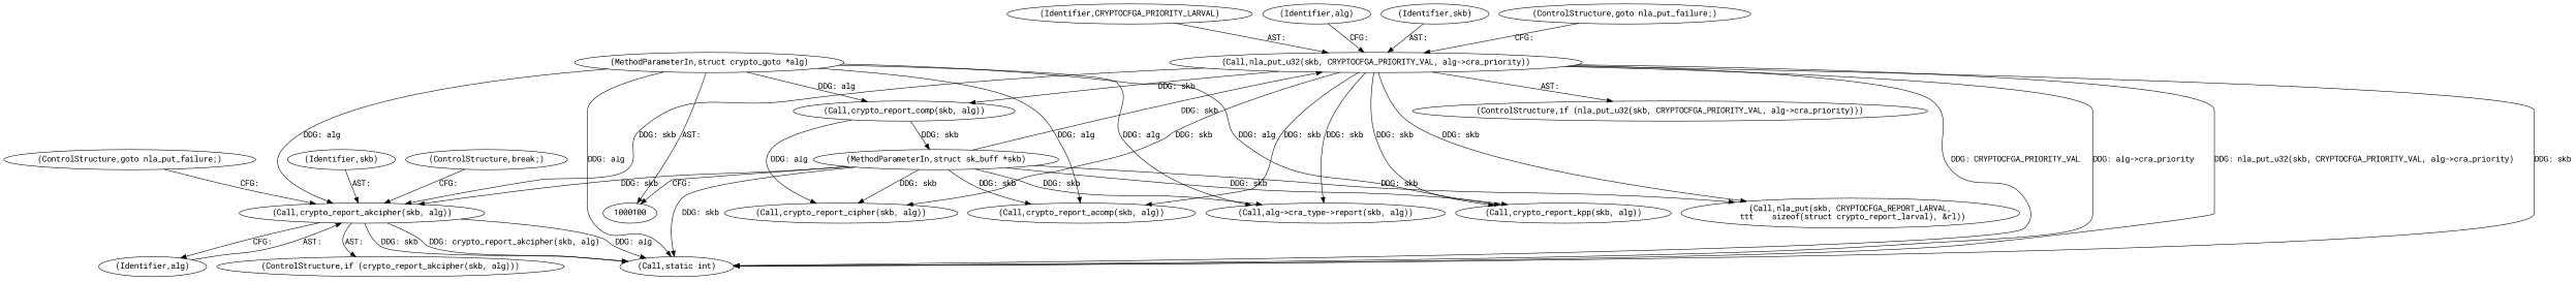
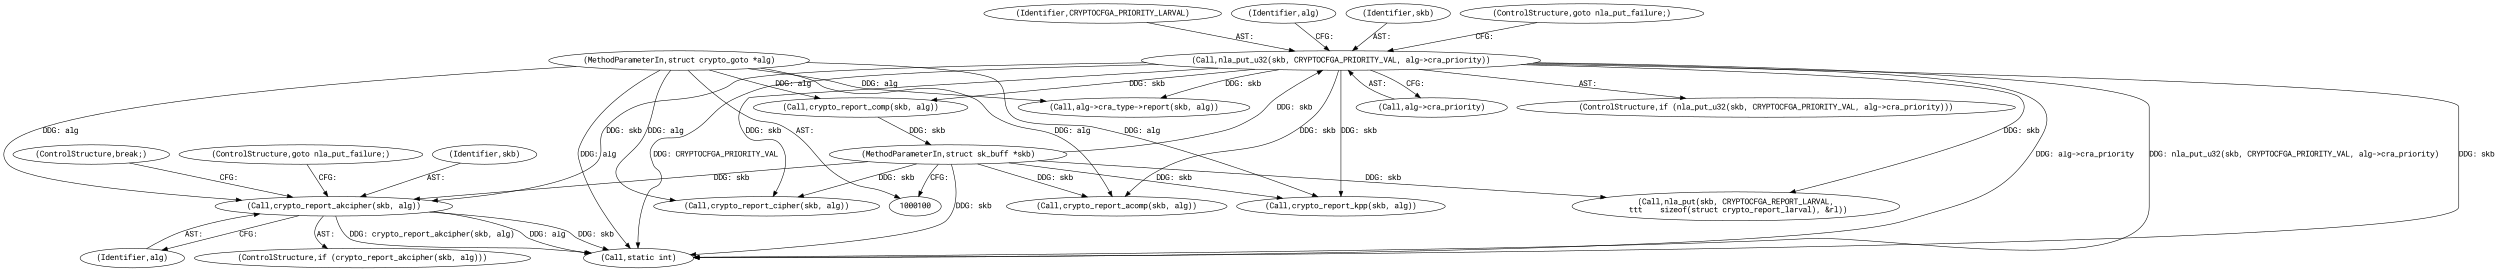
  digraph {
    fontname="Roboto Mono"
    node [fontname="Roboto Mono"]
    edge [fontname="Roboto Mono"]
    n1 [label="(Call,crypto_report_akcipher(skb, alg))"]
    n2 [label="(Call,static int)"]
    n3 [label="(Identifier,alg)"]
    n4 [label="(ControlStructure,if (crypto_report_akcipher(skb, alg)))"]
    n5 [label="(Call,nla_put_u32(skb, CRYPTOCFGA_PRIORITY_VAL, alg->cra_priority))"]
    n6 [label="(Call,crypto_report_cipher(skb, alg))"]
    n7 [label="(Call,crypto_report_acomp(skb, alg))"]
    n8 [label="(Call,crypto_report_comp(skb, alg))"]
+   n9 [label="(Call,alg->cra_priority)"]
    n10 [label="(ControlStructure,if (nla_put_u32(skb, CRYPTOCFGA_PRIORITY_VAL, alg->cra_priority)))"]
    n11 [label="(Call,alg->cra_type->report(skb, alg))"]
    n12 [label="(Call,nla_put(skb, CRYPTOCFGA_REPORT_LARVAL,\n \t\t\t    sizeof(struct crypto_report_larval), &rl))"]
    n13 [label="(Call,crypto_report_kpp(skb, alg))"]
    n14 [label="(MethodParameterIn,struct sk_buff *skb)"]
    1000100
    n16 [label="(MethodParameterIn,struct crypto_goto *alg)"]
    n17 [label="(Identifier,CRYPTOCFGA_PRIORITY_LARVAL)"]
    n18 [label="(ControlStructure,break;)"]
    n19 [label="(Identifier,alg)"]
    n20 [label="(ControlStructure,goto nla_put_failure;)"]
    n21 [label="(Identifier,skb)"]
    n22 [label="(Identifier,skb)"]
    n23 [label="(ControlStructure,goto nla_put_failure;)"]
    n1 -> n2 [label="DDG: alg"]
    n1 -> n2 [label="DDG: skb"]
    n1 -> n2 [label="DDG: crypto_report_akcipher(skb, alg)"]
    n1 -> n3 [label="CFG: "]
    n1 -> n4 [label="AST: "]
    n3 -> n1 [label="AST: "]
    n5 -> n1 [label="DDG: skb"]
    n5 -> n2 [label="DDG: CRYPTOCFGA_PRIORITY_VAL"]
    n5 -> n2 [label="DDG: alg->cra_priority"]
    n5 -> n2 [label="DDG: nla_put_u32(skb, CRYPTOCFGA_PRIORITY_VAL, alg->cra_priority)"]
    n5 -> n2 [label="DDG: skb"]
    n5 -> n6 [label="DDG: skb"]
    n5 -> n7 [label="DDG: skb"]
    n5 -> n8 [label="DDG: skb"]
+   n5 -> n9 [label="CFG: "]
    n5 -> n10 [label="AST: "]
    n5 -> n11 [label="DDG: skb"]
    n5 -> n12 [label="DDG: skb"]
    n5 -> n13 [label="DDG: skb"]
    n8 -> n14 [label="DDG: skb"]
+   n9 -> n5 [label="AST: "]
    n14 -> n1 [label="DDG: skb"]
    n14 -> n2 [label="DDG: skb"]
    n14 -> n5 [label="DDG: skb"]
    n14 -> n6 [label="DDG: skb"]
    n14 -> n7 [label="DDG: skb"]
-   n14 -> n11 [label="DDG: skb"]
    n14 -> n12 [label="DDG: skb"]
    n14 -> n13 [label="DDG: skb"]
    n14 -> 1000100 [label="CFG: "]
    n16 -> n1 [label="DDG: alg"]
    n16 -> n2 [label="DDG: alg"]
-   n8 -> n6 [label="DDG: alg"]
+   n16 -> n6 [label="DDG: alg"]
    n16 -> n7 [label="DDG: alg"]
    n16 -> n8 [label="DDG: alg"]
    n16 -> n11 [label="DDG: alg"]
    n16 -> n13 [label="DDG: alg"]
    n16 -> 1000100 [label="AST: "]
    n17 -> n5 [label="AST: "]
    n18 -> n1 [label="CFG: "]
    n19 -> n5 [label="CFG: "]
    n20 -> n1 [label="CFG: "]
    n21 -> n5 [label="AST: "]
    n22 -> n1 [label="AST: "]
    n23 -> n5 [label="CFG: "]
  }
